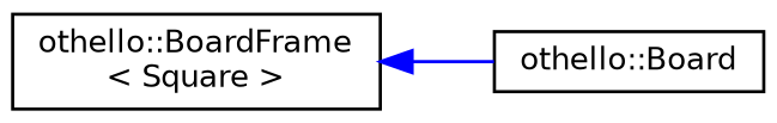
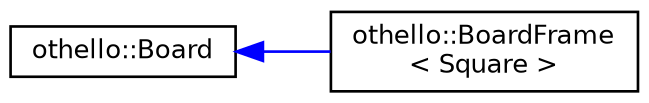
  digraph {
    rankdir=LR
    node [color=black fillcolor=white fontname=Helvetica fontsize=10 shape=record style=filled]
    n1 [height=0.2 label="othello::BoardFrame\l\< Square \>" width=0.4]
    n2 [height=0.2 label="othello::Board" width=0.4]
-   n1 -> n2 [color=blue dir=back fontname=Helvetica fontsize=10 labelfontname=Helvetica labelfontsize=10 style=solid]
+   n2 -> n1 [color=blue dir=back fontname=Helvetica fontsize=10 labelfontname=Helvetica labelfontsize=10 style=solid]
  }
